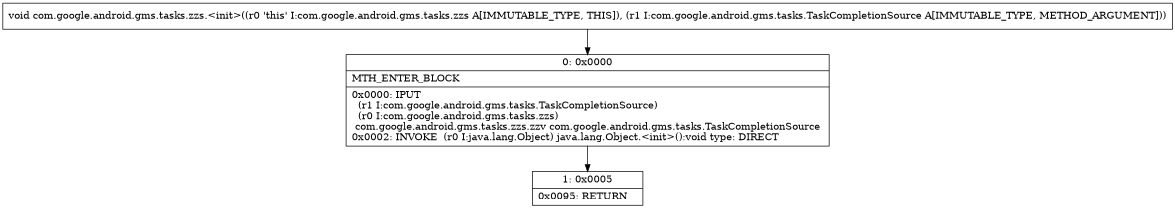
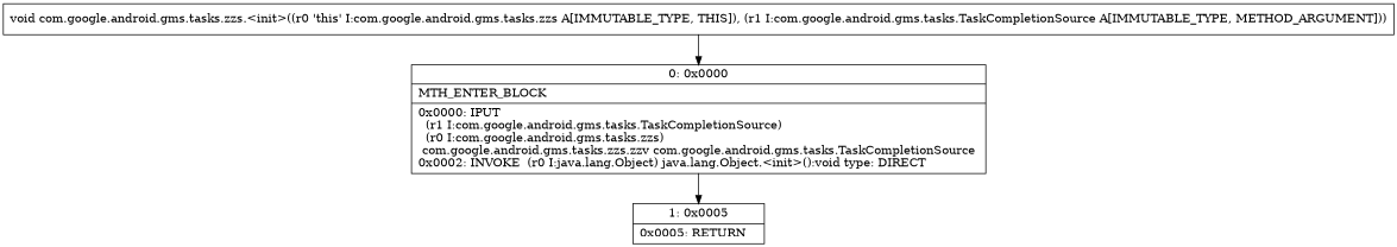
  digraph {
    node [shape=record]
    n1 [label="{0\:\ 0x0000|MTH_ENTER_BLOCK\l|0x0000: IPUT  \l  (r1 I:com.google.android.gms.tasks.TaskCompletionSource)\l  (r0 I:com.google.android.gms.tasks.zzs)\l com.google.android.gms.tasks.zzs.zzv com.google.android.gms.tasks.TaskCompletionSource \l0x0002: INVOKE  (r0 I:java.lang.Object) java.lang.Object.\<init\>():void type: DIRECT \l}"]
-   n2 [label="{1\:\ 0x0005|0x0095: RETURN   \l}"]
+   n2 [label="{1\:\ 0x0005|0x0005: RETURN   \l}"]
    n3 [label="{void com.google.android.gms.tasks.zzs.\<init\>((r0 'this' I:com.google.android.gms.tasks.zzs A[IMMUTABLE_TYPE, THIS]), (r1 I:com.google.android.gms.tasks.TaskCompletionSource A[IMMUTABLE_TYPE, METHOD_ARGUMENT])) }"]
    n1 -> n2
    n3 -> n1
  }
